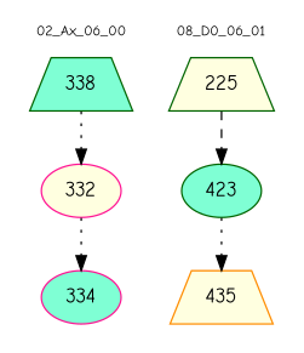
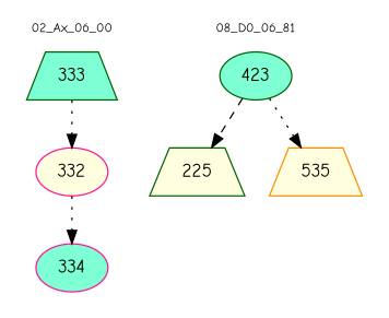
  digraph {
    fontname="Comic Neue"
    node [color=darkgreen fillcolor=aquamarine fontname="Comic Neue" shape=trapezium style=filled]
    edge [color=black fontname="Comic Neue" style=dotted]
-   n1 [label=338]
+   n1 [label=333]
    n2 [color=deeppink fillcolor=lightyellow label=332 shape=ellipse]
    n3 [color=deeppink label=334 shape=ellipse]
    n4 [fillcolor=lightyellow label=225]
    n5 [label=423 shape=ellipse]
-   n6 [color=darkorange fillcolor=lightyellow label=435]
+   n6 [color=darkorange fillcolor=lightyellow label=535]
    subgraph cluster_1 {
      color=white
      fontsize=10
      label="02_Ax_06_00"
      n1
      n2
      n3
    }
    subgraph cluster_2 {
      color=white
      fontsize=10
-     label="08_D0_06_01"
+     label="08_D0_06_81"
      n4
      n5
      n6
    }
    n1 -> n2
    n2 -> n3
-   n4 -> n5 [style=dashed]
+   n5 -> n4 [style=dashed]
    n5 -> n6
  }
